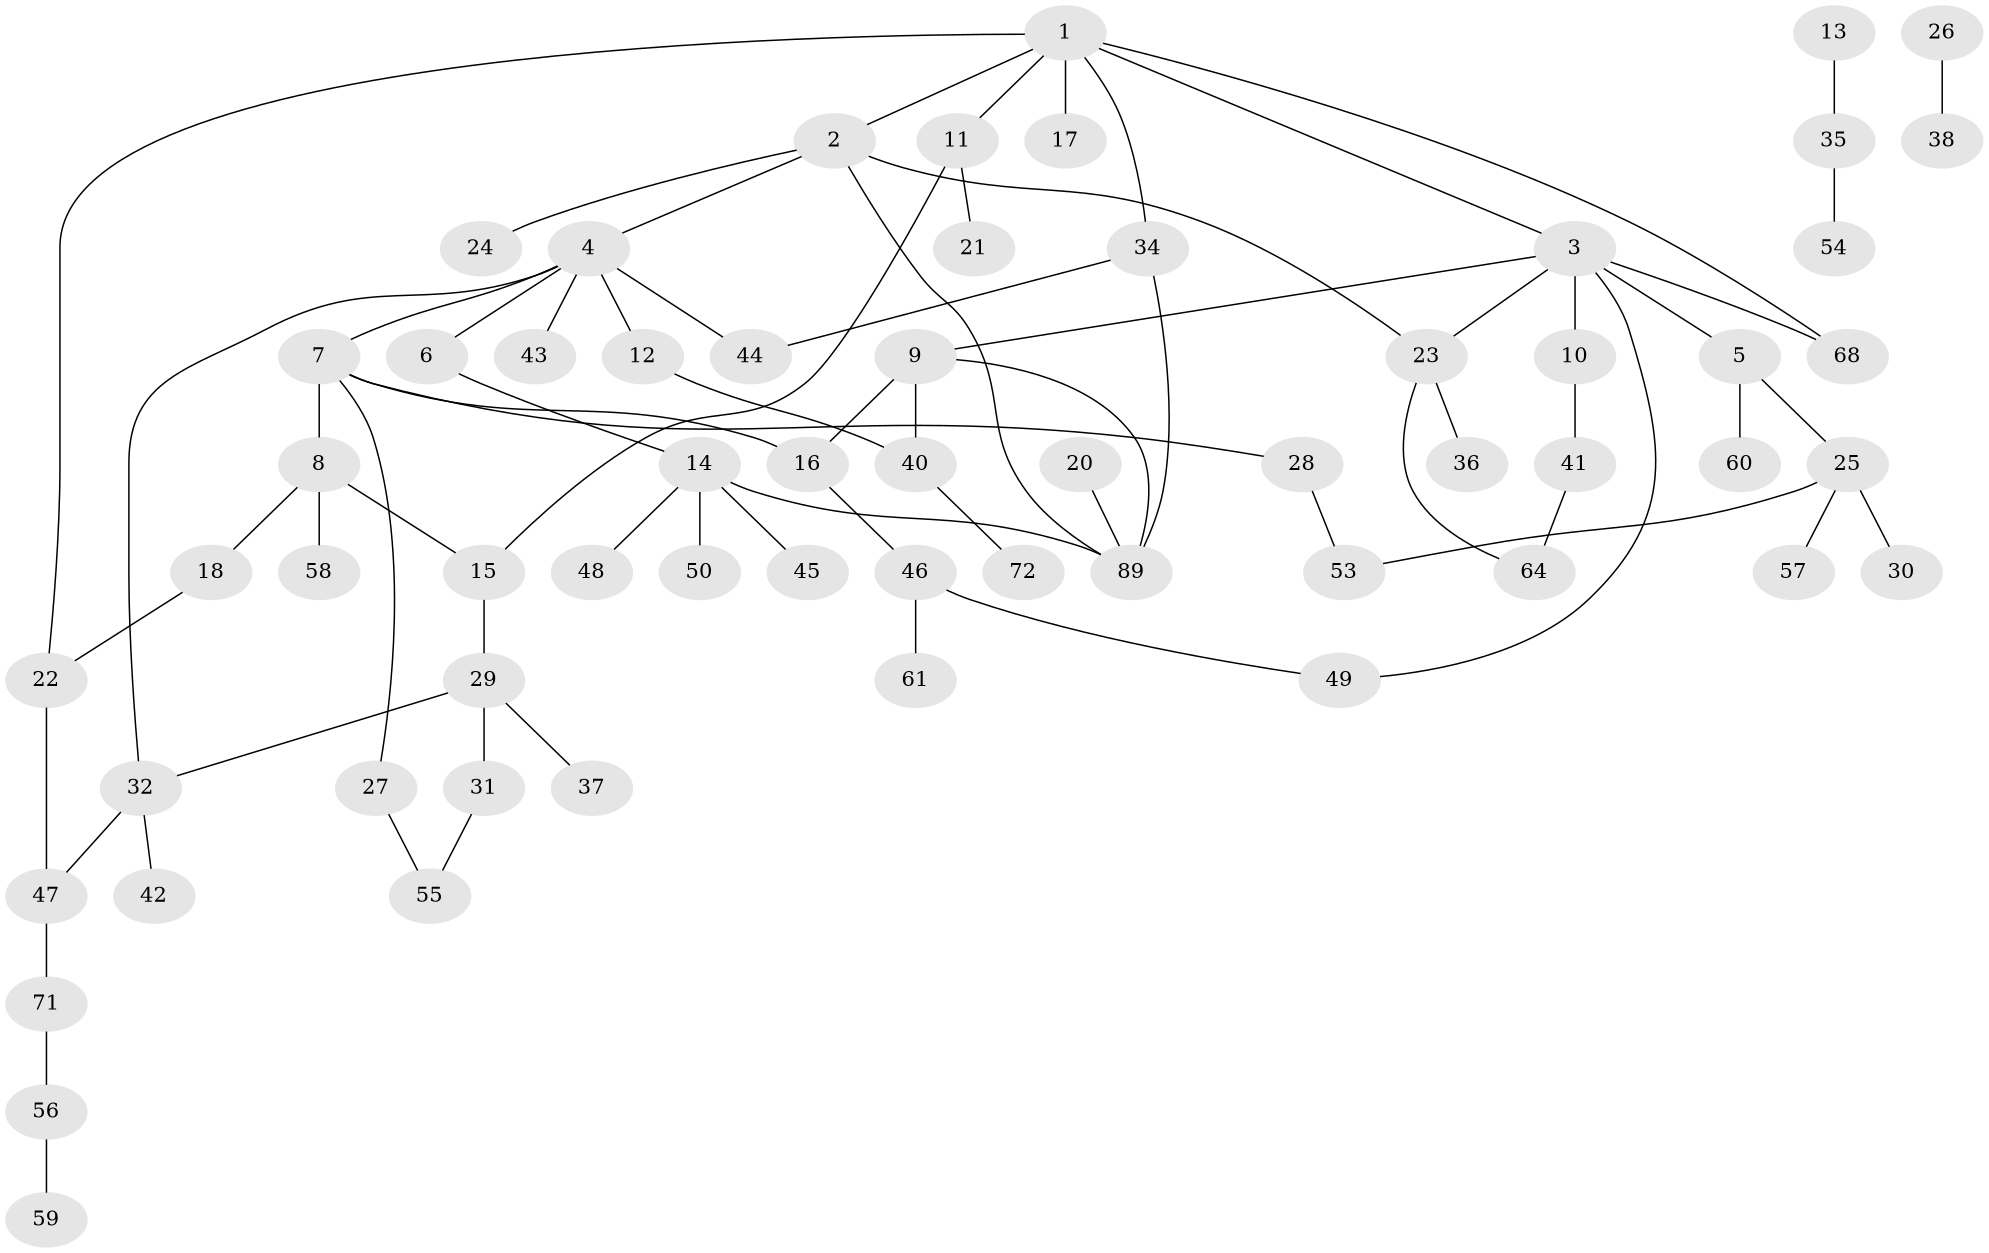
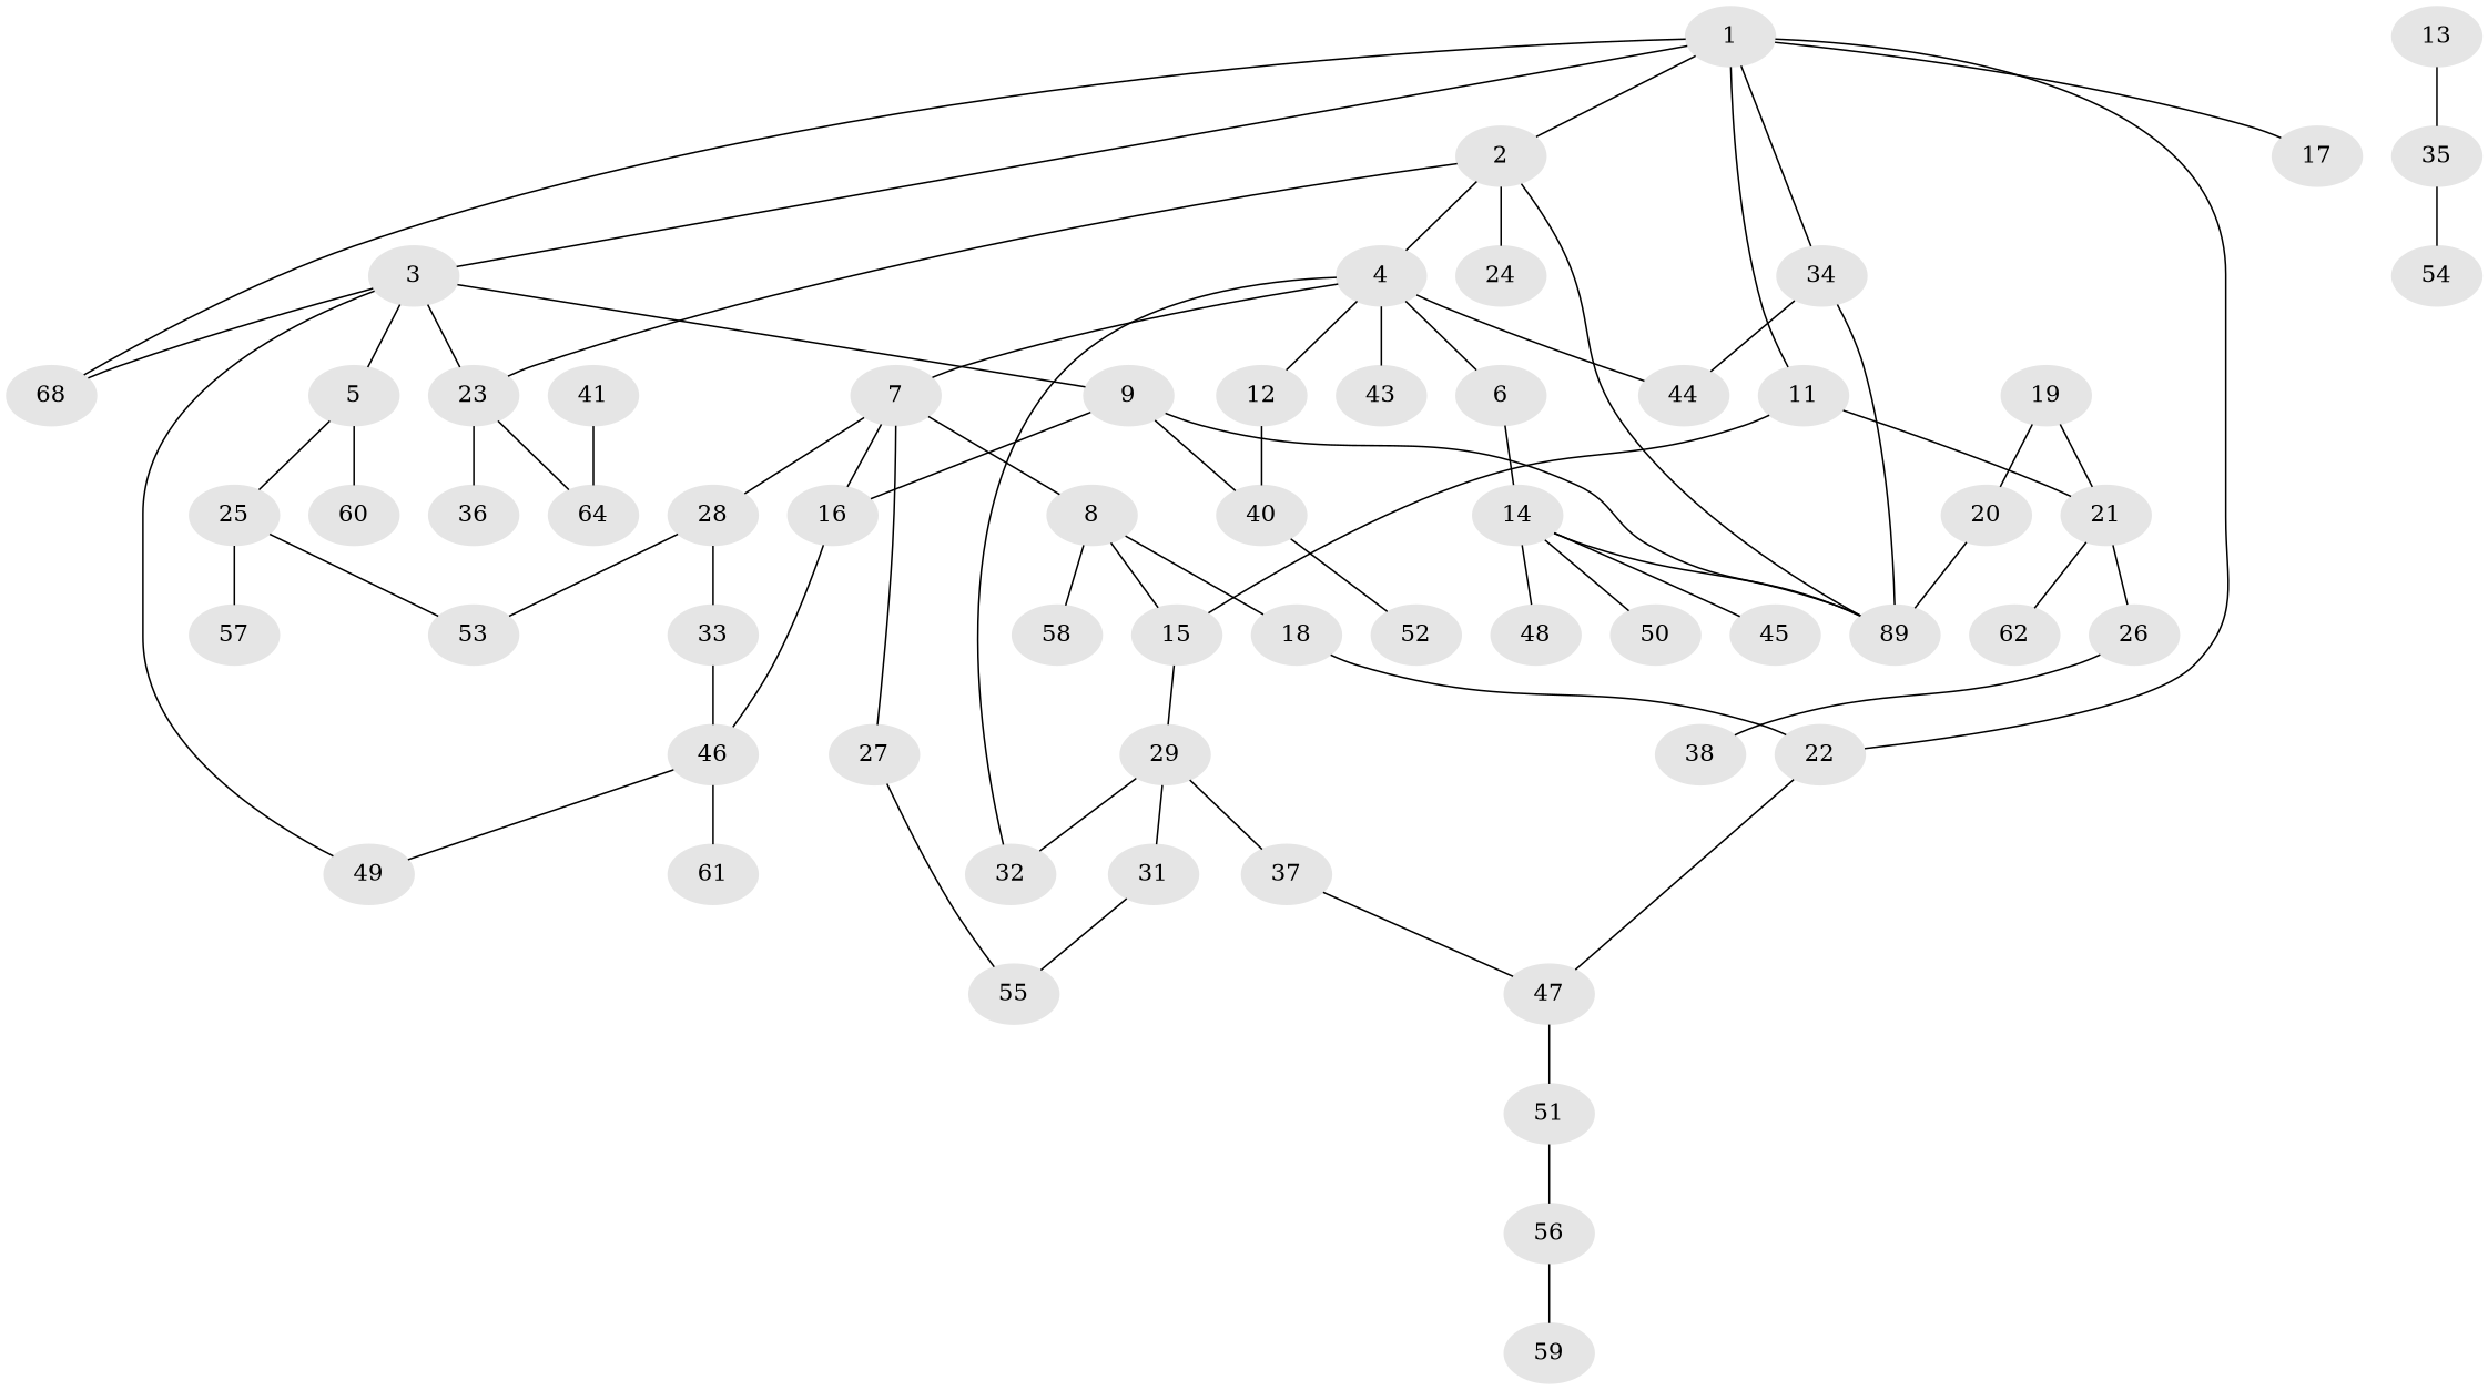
  graph {
    node [color=gray90 style=filled]
    1
    2
    3
    11
    17
    22
    34
    n8 [label=68]
    4
    23
    24
    n12 [label=89]
    5
    9
-   10
    49
    15
    21
    47
    44
    6
    7
    12
    32
    43
    13
    35
    36
    64
    25
    60
    16
    40
    41
    14
    8
    27
    28
-   42
-   30
    53
    57
    45
    48
    50
    18
    58
    46
    55
+   33
    29
-   52 [label=72]
+   52
    26
+   62
+   19
    20
    54
    31
    37
    61
    38
-   51 [label=71]
+   51
    56
    59
    1 -- 2
    1 -- 3
    1 -- 11
    1 -- 17
    1 -- 22
    1 -- 34
    1 -- n8
    2 -- 4
    2 -- 23
    2 -- 24
    2 -- n12
    3 -- n8
    3 -- 23
    3 -- 5
    3 -- 9
-   3 -- 10
    3 -- 49
    11 -- 15
    11 -- 21
    22 -- 47
    34 -- n12
    34 -- 44
    4 -- 44
    4 -- 6
    4 -- 7
    4 -- 12
    4 -- 32
    4 -- 43
    23 -- 36
    23 -- 64
    5 -- 25
    5 -- 60
    9 -- n12
    9 -- 16
    9 -- 40
-   10 -- 41
    15 -- 29
+   21 -- 26
+   21 -- 62
    47 -- 51
    6 -- 14
    7 -- 16
    7 -- 8
    7 -- 27
    7 -- 28
    12 -- 40
-   32 -- 42
    13 -- 35
    35 -- 54
-   25 -- 30
    25 -- 53
    25 -- 57
    16 -- 46
    40 -- 52
    41 -- 64
    14 -- n12
    14 -- 45
    14 -- 48
    14 -- 50
    8 -- 15
    8 -- 18
    8 -- 58
    27 -- 55
    28 -- 53
+   28 -- 33
    18 -- 22
    46 -- 49
    46 -- 61
+   33 -- 46
    29 -- 32
    29 -- 31
    29 -- 37
    26 -- 38
+   19 -- 21
+   19 -- 20
    20 -- n12
    31 -- 55
-   32 -- 47
+   37 -- 47
    51 -- 56
    56 -- 59
  }
